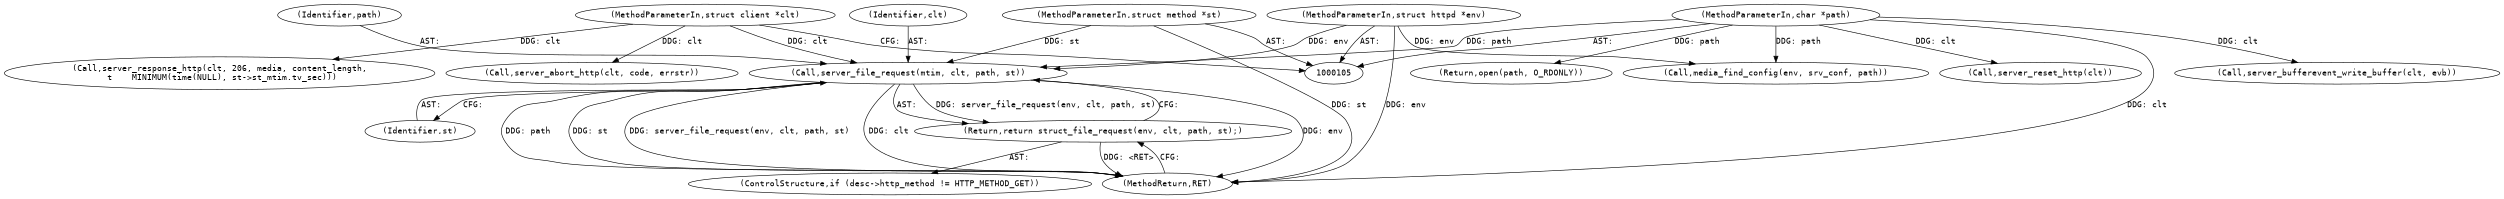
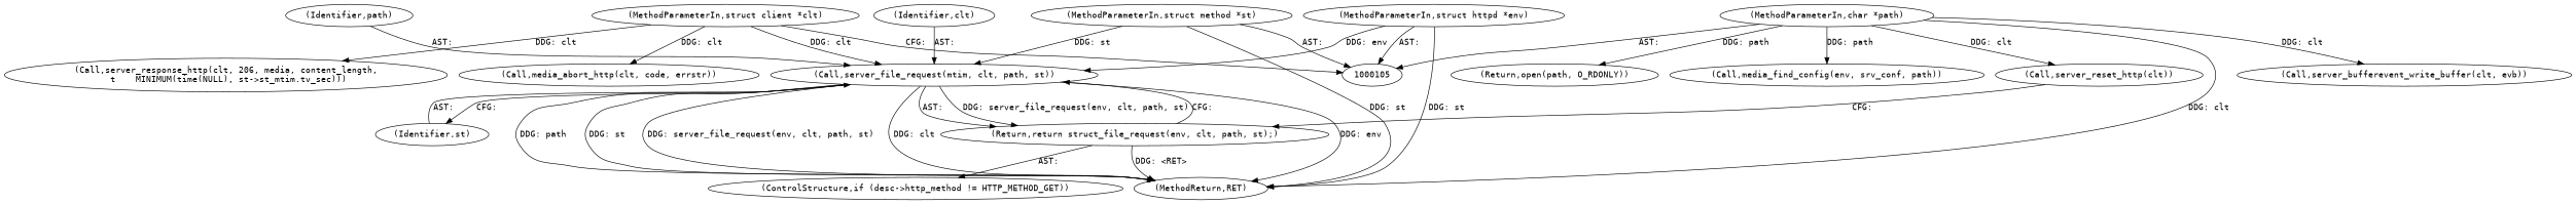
  digraph {
    fontname="DejaVu Sans Mono"
    node [fontname="DejaVu Sans Mono"]
    edge [fontname="DejaVu Sans Mono"]
    n1 [label="(Call,server_file_request(mtim, clt, path, st))"]
    n2 [label="(Return,return struct_file_request(env, clt, path, st);)"]
    n3 [label="(MethodReturn,RET)"]
    n4 [label="(Identifier,st)"]
    n5 [label="(ControlStructure,if (desc->http_method != HTTP_METHOD_GET))"]
    n6 [label="(MethodParameterIn,struct httpd *env)"]
    n7 [label="(Call,media_find_config(env, srv_conf, path))"]
    1000105
    n9 [label="(MethodParameterIn,struct client *clt)"]
-   n10 [label="(Call,server_abort_http(clt, code, errstr))"]
+   n10 [label="(Call,media_abort_http(clt, code, errstr))"]
    n11 [label="(Call,server_response_http(clt, 206, media, content_length,\n \t    MINIMUM(time(NULL), st->st_mtim.tv_sec)))"]
    n12 [label="(Call,server_bufferevent_write_buffer(clt, evb))"]
    n13 [label="(Call,server_reset_http(clt))"]
    n14 [label="(MethodParameterIn,char *path)"]
    n15 [label="(Return,open(path, O_RDONLY))"]
    n16 [label="(MethodParameterIn,struct method *st)"]
    n17 [label="(Identifier,path)"]
    n18 [label="(Identifier,clt)"]
    n1 -> n2 [label="AST: "]
    n1 -> n2 [label="DDG: server_file_request(env, clt, path, st)"]
    n1 -> n3 [label="DDG: env"]
    n1 -> n3 [label="DDG: path"]
    n1 -> n3 [label="DDG: st"]
    n1 -> n3 [label="DDG: server_file_request(env, clt, path, st)"]
    n1 -> n3 [label="DDG: clt"]
    n1 -> n4 [label="CFG: "]
    n2 -> n1 [label="CFG: "]
    n2 -> n3 [label="DDG: <RET>"]
    n2 -> n5 [label="AST: "]
-   n3 -> n2 [label="CFG: "]
+   n13 -> n2 [label="CFG: "]
    n4 -> n1 [label="AST: "]
    n6 -> n1 [label="DDG: env"]
-   n6 -> n3 [label="DDG: env"]
-   n6 -> n7 [label="DDG: env"]
+   n6 -> n3 [label="DDG: st"]
    n6 -> 1000105 [label="AST: "]
    n9 -> n1 [label="DDG: clt"]
    n9 -> 1000105 [label="CFG: "]
    n9 -> n10 [label="DDG: clt"]
    n9 -> n11 [label="DDG: clt"]
-   n14 -> n1 [label="DDG: path"]
    n14 -> n3 [label="DDG: clt"]
    n14 -> n7 [label="DDG: path"]
    n14 -> 1000105 [label="AST: "]
    n14 -> n12 [label="DDG: clt"]
    n14 -> n13 [label="DDG: clt"]
    n14 -> n15 [label="DDG: path"]
    n16 -> n1 [label="DDG: st"]
    n16 -> n3 [label="DDG: st"]
    n16 -> 1000105 [label="AST: "]
    n17 -> n1 [label="AST: "]
    n18 -> n1 [label="AST: "]
  }
